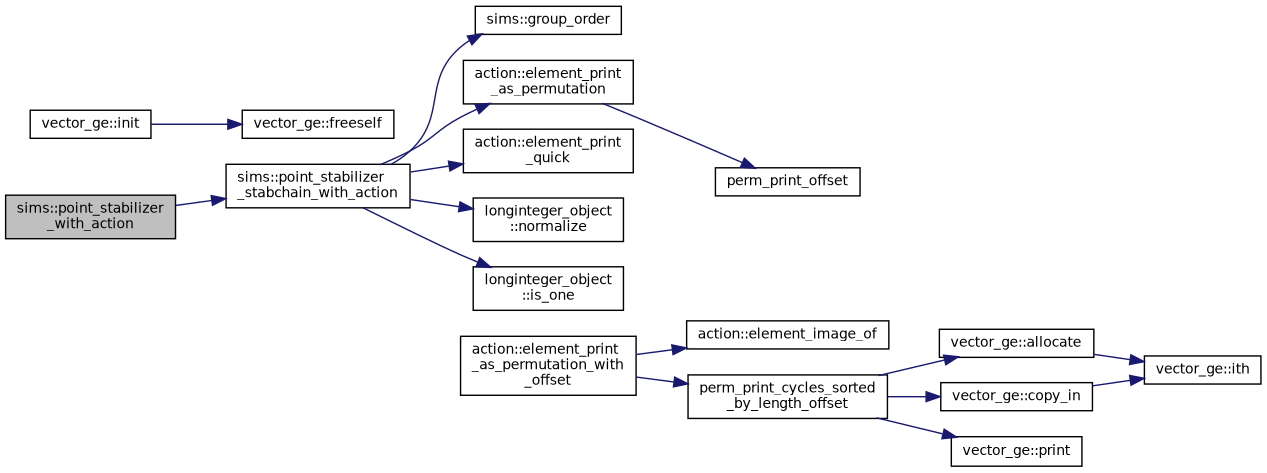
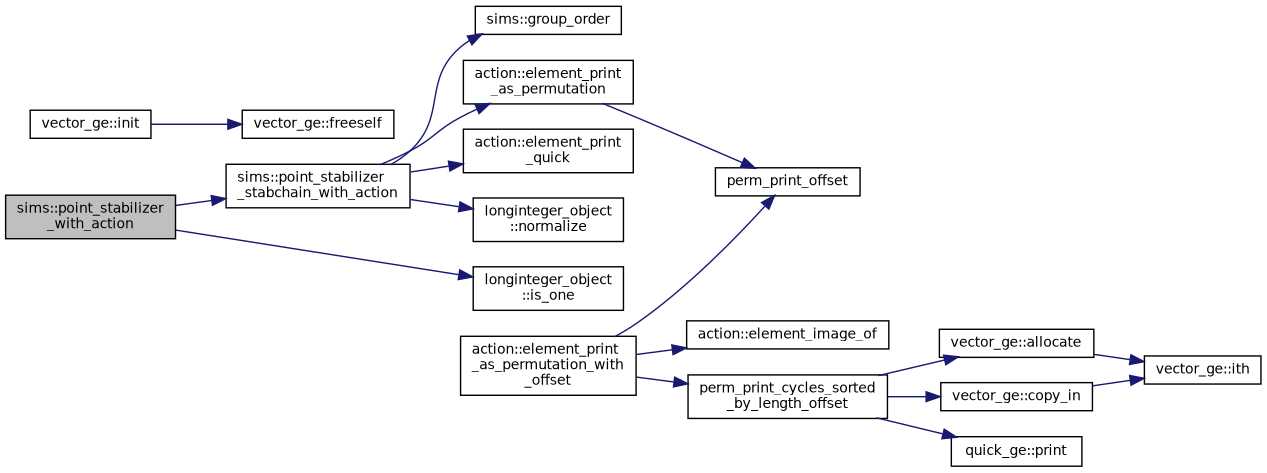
  digraph {
    rankdir=LR
    node [color=black fillcolor=white fontname=Helvetica fontsize=10 shape=record style=filled]
    edge [color=midnightblue fontname=Helvetica fontsize=10 labelfontname=Helvetica labelfontsize=10 style=solid]
    n1 [fillcolor=grey75 fontcolor=black height=0.2 label="sims::point_stabilizer\l_with_action" width=0.4]
    n2 [height=0.2 label="sims::point_stabilizer\l_stabchain_with_action" width=0.4]
    n3 [height=0.2 label="sims::group_order" width=0.4]
    n4 [height=0.2 label="action::element_print\l_as_permutation" width=0.4]
    n5 [height=0.2 label="action::element_print\l_quick" width=0.4]
    n6 [height=0.2 label="longinteger_object\l::is_one" width=0.4]
    n7 [height=0.2 label="longinteger_object\l::normalize" width=0.4]
    n8 [height=0.2 label=perm_print_offset width=0.4]
    n9 [height=0.2 label="action::element_print\l_as_permutation_with\l_offset" width=0.4]
    n10 [height=0.2 label="action::element_image_of" width=0.4]
    n11 [height=0.2 label="perm_print_cycles_sorted\l_by_length_offset" width=0.4]
    n12 [height=0.2 label="vector_ge::allocate" width=0.4]
    n13 [height=0.2 label="vector_ge::copy_in" width=0.4]
-   n14 [height=0.2 label="vector_ge::print" width=0.4]
+   n14 [height=0.2 label="quick_ge::print" width=0.4]
    n15 [height=0.2 label="vector_ge::init" width=0.4]
    n16 [height=0.2 label="vector_ge::freeself" width=0.4]
    n17 [height=0.2 label="vector_ge::ith" width=0.4]
    n1 -> n2
    n2 -> n3
    n2 -> n4
    n2 -> n5
-   n2 -> n6
+   n1 -> n6
    n2 -> n7
    n4 -> n8
+   n9 -> n8
    n9 -> n10
    n9 -> n11
    n11 -> n12
    n11 -> n13
    n11 -> n14
    n12 -> n17
    n13 -> n17
    n15 -> n16
  }
